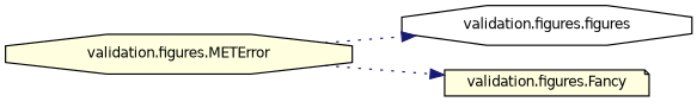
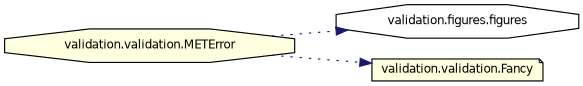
  digraph {
    rankdir=LR
    node [color=black fillcolor=lightyellow fontname=Helvetica fontsize=10 shape=octagon style=filled]
    edge [color=midnightblue fontname=Helvetica fontsize=10 labelfontname=Helvetica labelfontsize=10 style=dotted]
-   n1 [fontcolor=black height=0.2 label="validation.figures.METError" width=0.4]
+   n1 [fontcolor=black height=0.2 label="validation.validation.METError" width=0.4]
    n2 [fillcolor=white height=0.2 label="validation.figures.figures" width=0.4]
-   n3 [height=0.2 label="validation.figures.Fancy" shape=note width=0.4]
+   n3 [height=0.2 label="validation.validation.Fancy" shape=note width=0.4]
    n1 -> n2
    n1 -> n3
  }
